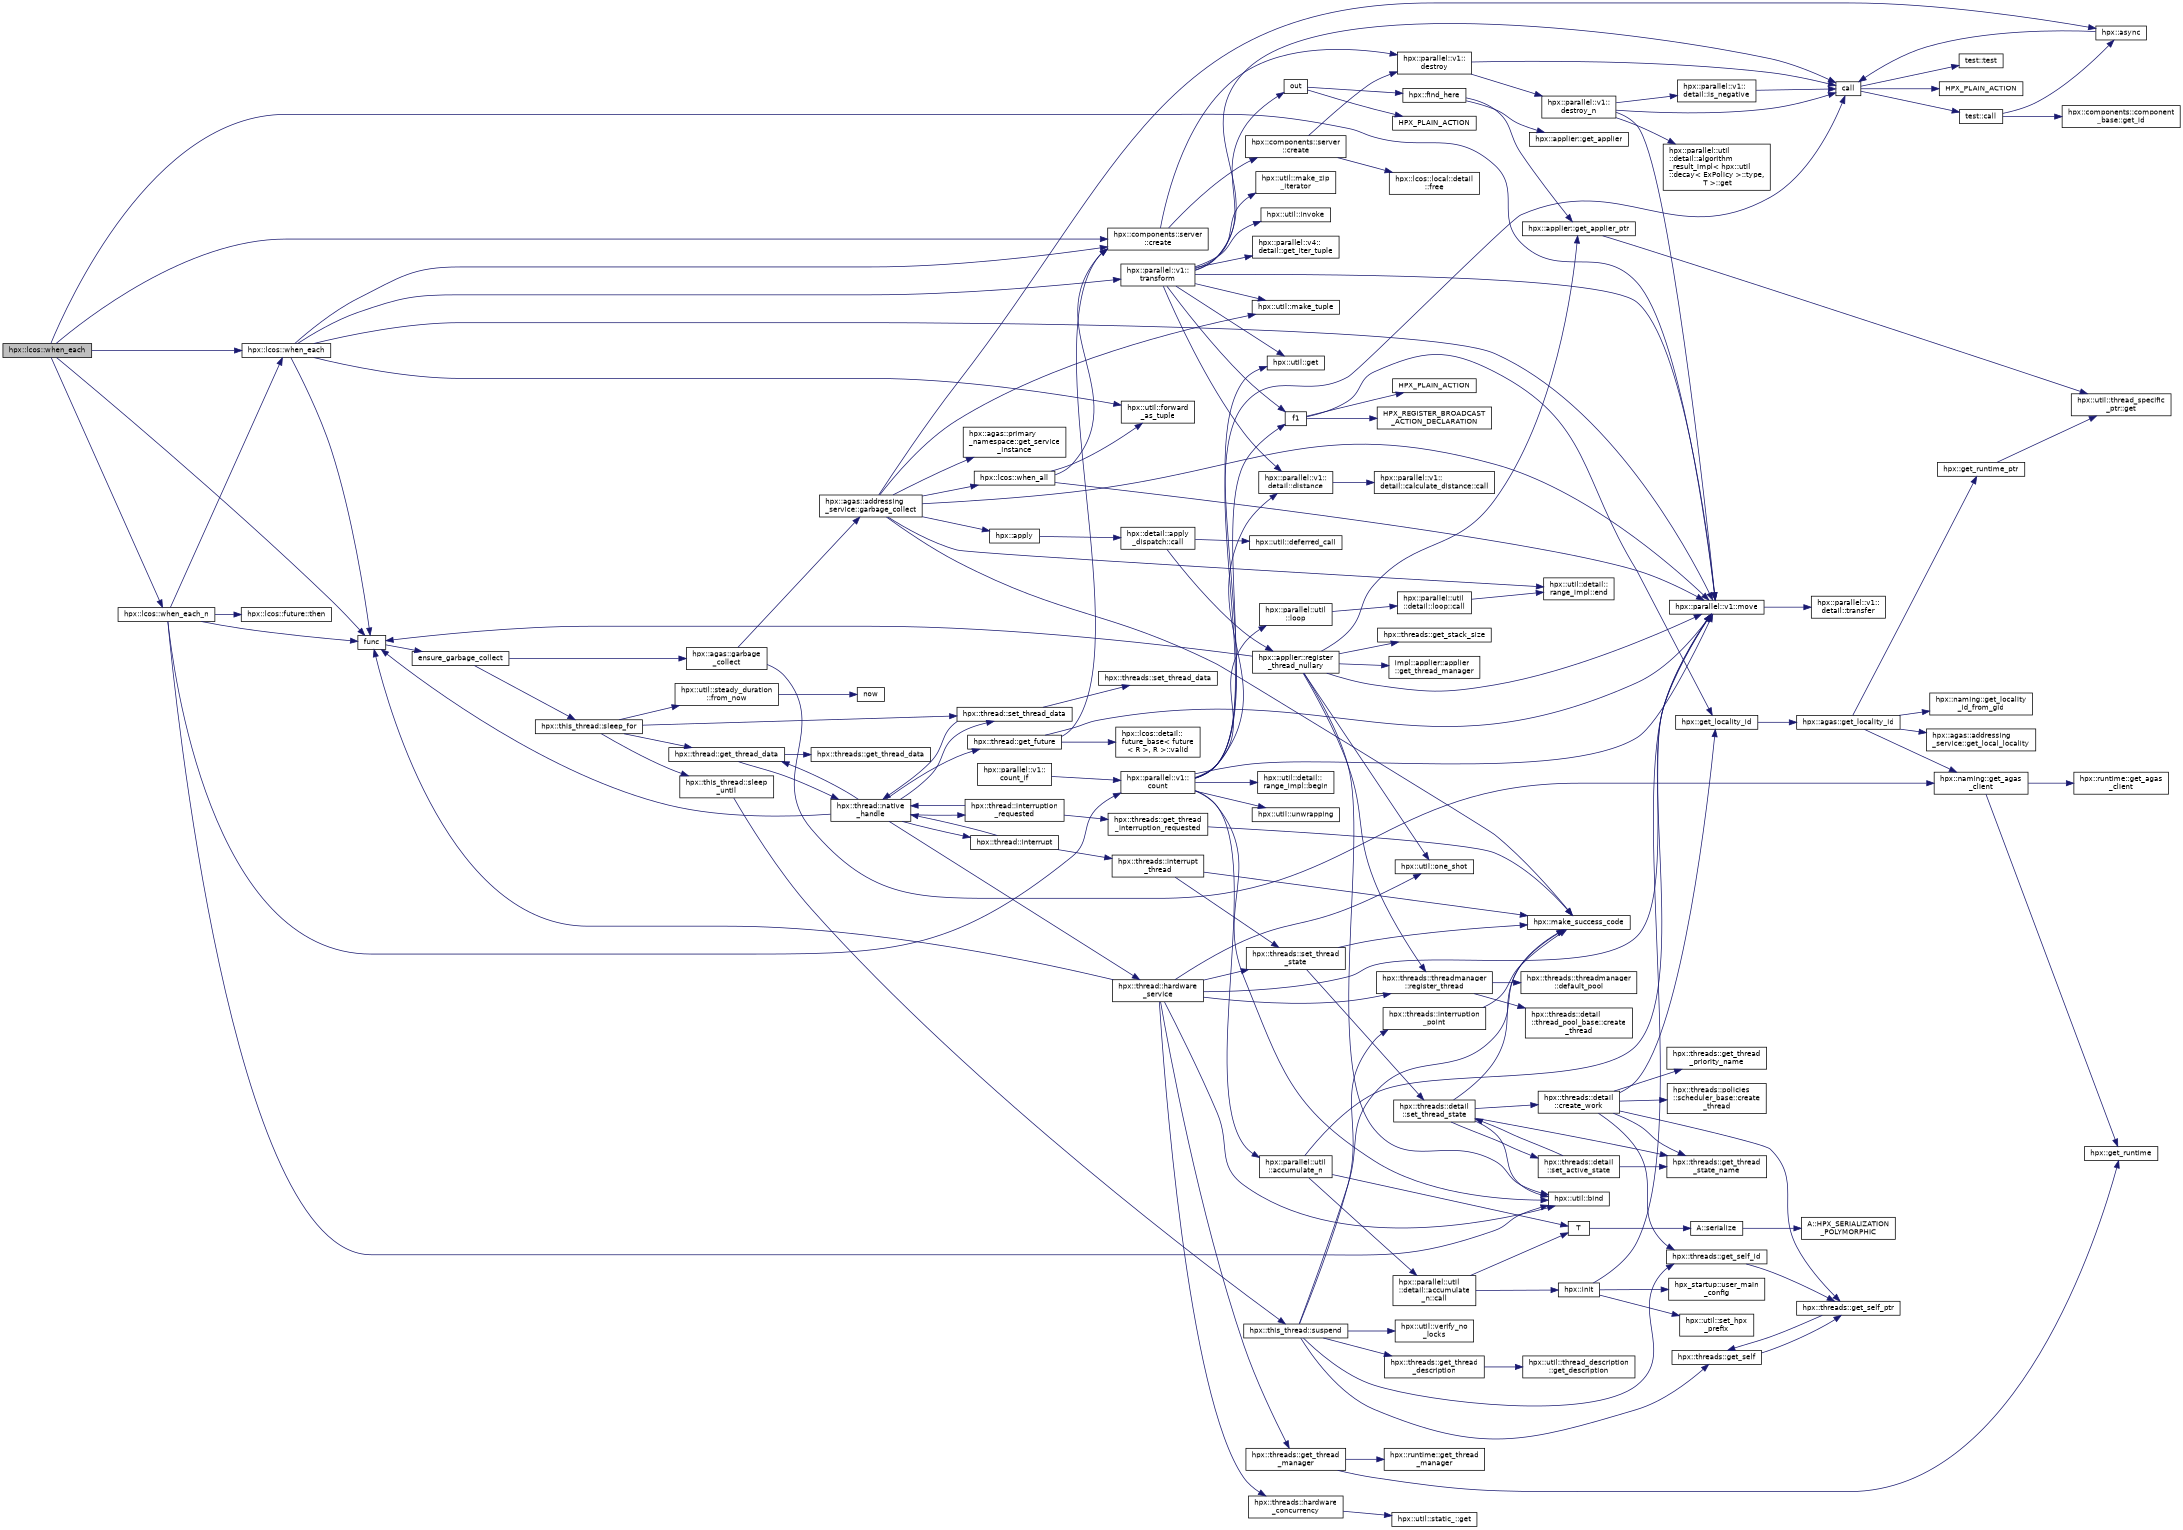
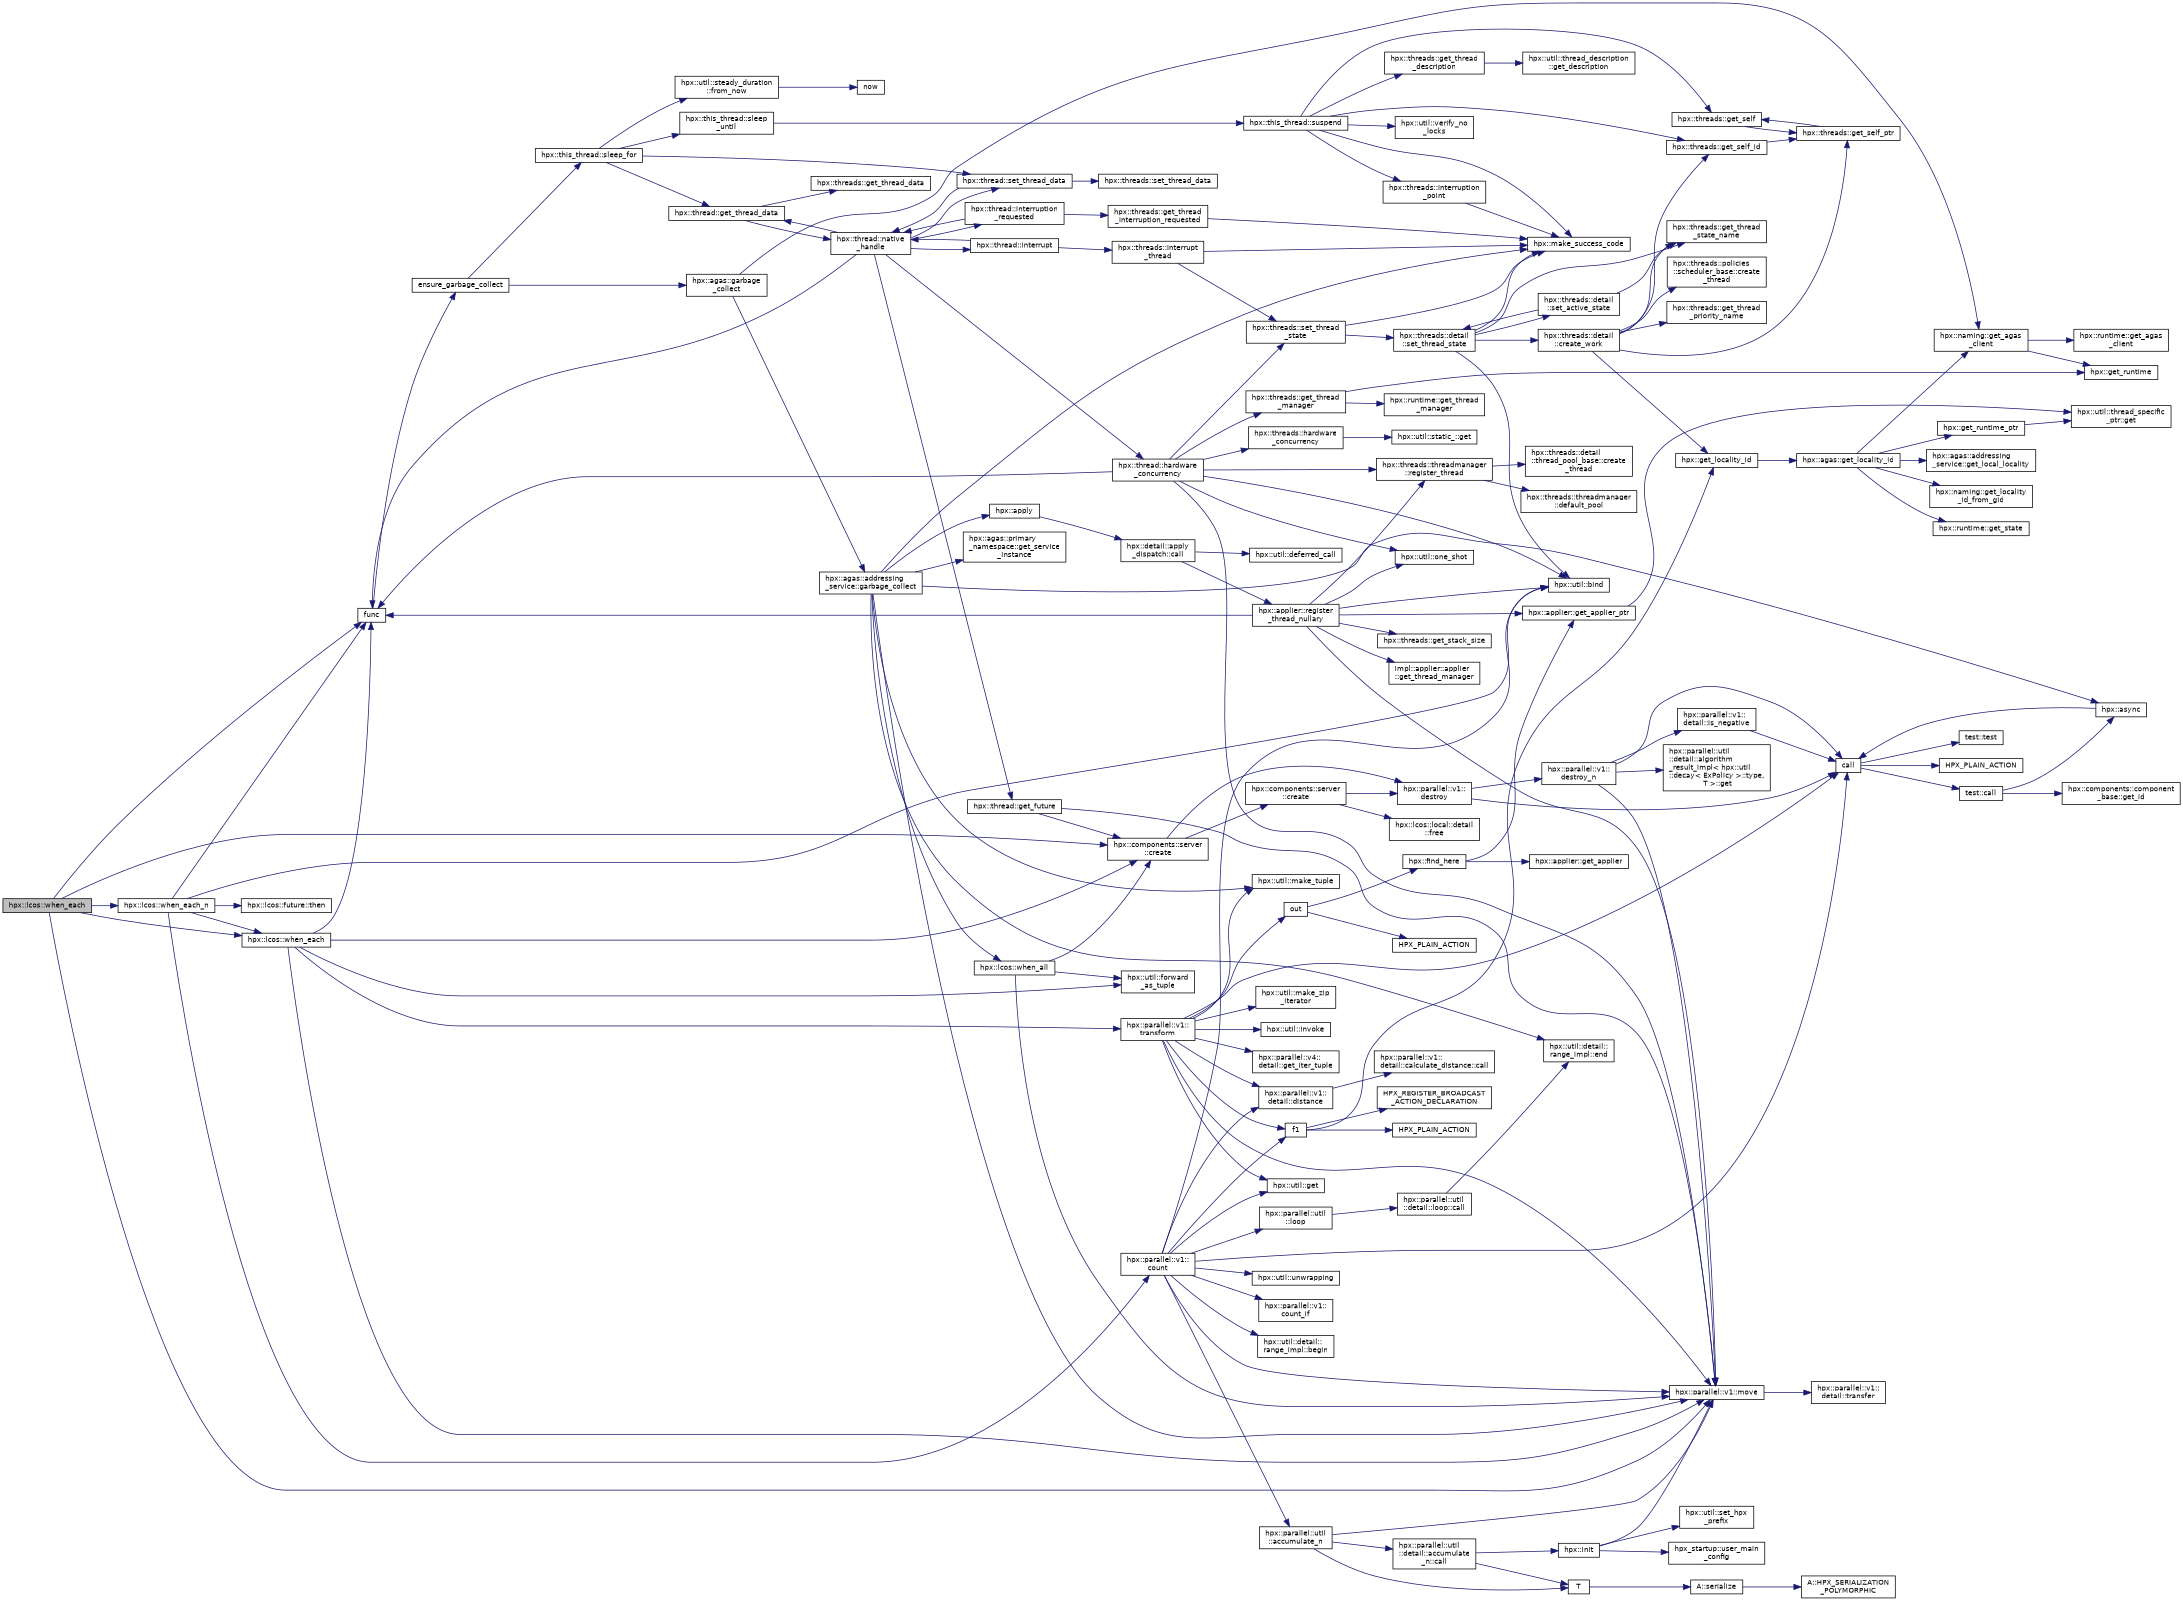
  digraph {
    rankdir=LR
    node [color=black fillcolor=white fontname=Helvetica fontsize=10 shape=record style=filled]
    edge [color=midnightblue fontname=Helvetica fontsize=10 labelfontname=Helvetica labelfontsize=10 style=solid]
    n1 [fillcolor=grey75 fontcolor=black height=0.2 label="hpx::lcos::when_each" width=0.4]
    n2 [height=0.2 label=func width=0.4]
    n3 [height=0.2 label="hpx::parallel::v1::move" width=0.4]
    n4 [height=0.2 label="hpx::components::server\l::create" width=0.4]
    n5 [height=0.2 label="hpx::lcos::when_each" width=0.4]
    n6 [height=0.2 label="hpx::lcos::when_each_n" width=0.4]
    n7 [height=0.2 label=ensure_garbage_collect width=0.4]
    n8 [height=0.2 label="hpx::parallel::v1::\ldetail::transfer" width=0.4]
    n9 [height=0.2 label="hpx::components::server\l::create" width=0.4]
    n10 [height=0.2 label="hpx::parallel::v1::\ldestroy" width=0.4]
    n11 [height=0.2 label="hpx::util::forward\l_as_tuple" width=0.4]
    n12 [height=0.2 label="hpx::parallel::v1::\ltransform" width=0.4]
    n13 [height=0.2 label="hpx::util::bind" width=0.4]
    n14 [height=0.2 label="hpx::parallel::v1::\lcount" width=0.4]
    n15 [height=0.2 label="hpx::lcos::future::then" width=0.4]
    n16 [height=0.2 label="hpx::this_thread::sleep_for" width=0.4]
    n17 [height=0.2 label="hpx::agas::garbage\l_collect" width=0.4]
    n18 [height=0.2 label="hpx::this_thread::sleep\l_until" width=0.4]
    n19 [height=0.2 label="hpx::util::steady_duration\l::from_now" width=0.4]
    n20 [height=0.2 label="hpx::thread::get_thread_data" width=0.4]
    n21 [height=0.2 label="hpx::thread::set_thread_data" width=0.4]
    n22 [height=0.2 label="hpx::naming::get_agas\l_client" width=0.4]
    n23 [height=0.2 label="hpx::agas::addressing\l_service::garbage_collect" width=0.4]
    n24 [height=0.2 label="hpx::this_thread::suspend" width=0.4]
    n25 [height=0.2 label=now width=0.4]
    n26 [height=0.2 label="hpx::threads::get_thread_data" width=0.4]
    n27 [height=0.2 label="hpx::thread::native\l_handle" width=0.4]
    n28 [height=0.2 label="hpx::threads::set_thread_data" width=0.4]
    n29 [height=0.2 label="hpx::threads::get_self" width=0.4]
    n30 [height=0.2 label="hpx::threads::get_self_id" width=0.4]
    n31 [height=0.2 label="hpx::threads::interruption\l_point" width=0.4]
    n32 [height=0.2 label="hpx::make_success_code" width=0.4]
    n33 [height=0.2 label="hpx::util::verify_no\l_locks" width=0.4]
    n34 [height=0.2 label="hpx::threads::get_thread\l_description" width=0.4]
    n35 [height=0.2 label="hpx::threads::get_self_ptr" width=0.4]
    n36 [height=0.2 label="hpx::util::thread_description\l::get_description" width=0.4]
-   n37 [height=0.2 label="hpx::thread::hardware\l_service" width=0.4]
+   n37 [height=0.2 label="hpx::thread::hardware\l_concurrency" width=0.4]
    n38 [height=0.2 label="hpx::thread::interrupt" width=0.4]
    n39 [height=0.2 label="hpx::thread::interruption\l_requested" width=0.4]
    n40 [height=0.2 label="hpx::thread::get_future" width=0.4]
    n41 [height=0.2 label="hpx::threads::hardware\l_concurrency" width=0.4]
    n42 [height=0.2 label="hpx::util::one_shot" width=0.4]
    n43 [height=0.2 label="hpx::threads::get_thread\l_manager" width=0.4]
    n44 [height=0.2 label="hpx::threads::threadmanager\l::register_thread" width=0.4]
    n45 [height=0.2 label="hpx::threads::set_thread\l_state" width=0.4]
    n46 [height=0.2 label="hpx::threads::interrupt\l_thread" width=0.4]
    n47 [height=0.2 label="hpx::threads::get_thread\l_interruption_requested" width=0.4]
-   n48 [height=0.2 label="hpx::lcos::detail::\lfuture_base\< future\l\< R \>, R \>::valid" width=0.4]
    n49 [height=0.2 label="hpx::util::static_::get" width=0.4]
    n50 [height=0.2 label="hpx::get_runtime" width=0.4]
    n51 [height=0.2 label="hpx::runtime::get_thread\l_manager" width=0.4]
    n52 [height=0.2 label="hpx::threads::threadmanager\l::default_pool" width=0.4]
    n53 [height=0.2 label="hpx::threads::detail\l::thread_pool_base::create\l_thread" width=0.4]
    n54 [height=0.2 label="hpx::threads::detail\l::set_thread_state" width=0.4]
    n55 [height=0.2 label="hpx::threads::get_thread\l_state_name" width=0.4]
    n56 [height=0.2 label="hpx::threads::detail\l::set_active_state" width=0.4]
    n57 [height=0.2 label="hpx::threads::detail\l::create_work" width=0.4]
    n58 [height=0.2 label="hpx::threads::get_thread\l_priority_name" width=0.4]
    n59 [height=0.2 label="hpx::get_locality_id" width=0.4]
    n60 [height=0.2 label="hpx::threads::policies\l::scheduler_base::create\l_thread" width=0.4]
    n61 [height=0.2 label="hpx::agas::get_locality_id" width=0.4]
    n62 [height=0.2 label="hpx::get_runtime_ptr" width=0.4]
+   n63 [height=0.2 label="hpx::runtime::get_state" width=0.4]
    n64 [height=0.2 label="hpx::agas::addressing\l_service::get_local_locality" width=0.4]
    n65 [height=0.2 label="hpx::naming::get_locality\l_id_from_gid" width=0.4]
    n66 [height=0.2 label="hpx::util::thread_specific\l_ptr::get" width=0.4]
    n67 [height=0.2 label="hpx::runtime::get_agas\l_client" width=0.4]
    n68 [height=0.2 label="hpx::lcos::local::detail\l::free" width=0.4]
    n69 [height=0.2 label=call width=0.4]
    n70 [height=0.2 label="hpx::parallel::v1::\ldestroy_n" width=0.4]
    n71 [height=0.2 label="test::test" width=0.4]
    n72 [height=0.2 label=HPX_PLAIN_ACTION width=0.4]
    n73 [height=0.2 label="test::call" width=0.4]
    n74 [height=0.2 label="hpx::parallel::v1::\ldetail::is_negative" width=0.4]
    n75 [height=0.2 label="hpx::parallel::util\l::detail::algorithm\l_result_impl\< hpx::util\l::decay\< ExPolicy \>::type,\l T \>::get" width=0.4]
    n76 [height=0.2 label="hpx::async" width=0.4]
    n77 [height=0.2 label="hpx::components::component\l_base::get_id" width=0.4]
    n78 [height=0.2 label="hpx::agas::primary\l_namespace::get_service\l_instance" width=0.4]
    n79 [height=0.2 label="hpx::util::make_tuple" width=0.4]
    n80 [height=0.2 label="hpx::util::detail::\lrange_impl::end" width=0.4]
    n81 [height=0.2 label="hpx::apply" width=0.4]
    n82 [height=0.2 label="hpx::lcos::when_all" width=0.4]
    n83 [height=0.2 label="hpx::detail::apply\l_dispatch::call" width=0.4]
    n84 [height=0.2 label="hpx::applier::register\l_thread_nullary" width=0.4]
    n85 [height=0.2 label="hpx::util::deferred_call" width=0.4]
    n86 [height=0.2 label="hpx::applier::get_applier_ptr" width=0.4]
    n87 [height=0.2 label="hpx::threads::get_stack_size" width=0.4]
    n88 [height=0.2 label="impl::applier::applier\l::get_thread_manager" width=0.4]
    n89 [height=0.2 label="hpx::util::invoke" width=0.4]
    n90 [height=0.2 label=f1 width=0.4]
    n91 [height=0.2 label="hpx::parallel::v4::\ldetail::get_iter_tuple" width=0.4]
    n92 [height=0.2 label="hpx::util::make_zip\l_iterator" width=0.4]
    n93 [height=0.2 label="hpx::parallel::v1::\ldetail::distance" width=0.4]
    n94 [height=0.2 label="hpx::util::get" width=0.4]
    n95 [height=0.2 label=out width=0.4]
    n96 [height=0.2 label=HPX_PLAIN_ACTION width=0.4]
    n97 [height=0.2 label="HPX_REGISTER_BROADCAST\l_ACTION_DECLARATION" width=0.4]
    n98 [height=0.2 label="hpx::parallel::v1::\ldetail::calculate_distance::call" width=0.4]
    n99 [height=0.2 label="hpx::find_here" width=0.4]
    n100 [height=0.2 label=HPX_PLAIN_ACTION width=0.4]
    n101 [height=0.2 label="hpx::applier::get_applier" width=0.4]
    n102 [height=0.2 label="hpx::parallel::v1::\lcount_if" width=0.4]
    n103 [height=0.2 label="hpx::parallel::util\l::loop" width=0.4]
    n104 [height=0.2 label="hpx::util::unwrapping" width=0.4]
    n105 [height=0.2 label="hpx::parallel::util\l::accumulate_n" width=0.4]
    n106 [height=0.2 label="hpx::util::detail::\lrange_impl::begin" width=0.4]
    n107 [height=0.2 label="hpx::parallel::util\l::detail::loop::call" width=0.4]
    n108 [height=0.2 label="hpx::parallel::util\l::detail::accumulate\l_n::call" width=0.4]
    n109 [height=0.2 label=T width=0.4]
    n110 [height=0.2 label="hpx::init" width=0.4]
    n111 [height=0.2 label="A::serialize" width=0.4]
    n112 [height=0.2 label="hpx::util::set_hpx\l_prefix" width=0.4]
    n113 [height=0.2 label="hpx_startup::user_main\l_config" width=0.4]
    n114 [height=0.2 label="A::HPX_SERIALIZATION\l_POLYMORPHIC" width=0.4]
    n1 -> n2
    n1 -> n3
    n1 -> n4
    n1 -> n5
    n1 -> n6
    n2 -> n7
    n3 -> n8
    n4 -> n9
    n4 -> n10
    n5 -> n2
    n5 -> n3
    n5 -> n4
    n5 -> n11
    n5 -> n12
    n6 -> n2
    n6 -> n5
    n6 -> n13
    n6 -> n14
    n6 -> n15
    n7 -> n16
    n7 -> n17
    n9 -> n10
    n9 -> n68
    n10 -> n69
    n10 -> n70
    n12 -> n3
    n12 -> n69
    n12 -> n79
    n12 -> n89
    n12 -> n90
    n12 -> n91
    n12 -> n92
    n12 -> n93
    n12 -> n94
    n12 -> n95
    n14 -> n3
    n14 -> n13
    n14 -> n69
    n14 -> n90
    n14 -> n93
    n14 -> n94
-   n102 -> n14
+   n14 -> n102
    n14 -> n103
    n14 -> n104
    n14 -> n105
    n14 -> n106
    n16 -> n18
    n16 -> n19
    n16 -> n20
    n16 -> n21
    n17 -> n22
    n17 -> n23
    n18 -> n24
    n19 -> n25
    n20 -> n26
    n20 -> n27
    n21 -> n27
    n21 -> n28
    n22 -> n50
    n22 -> n67
    n23 -> n3
    n23 -> n32
    n23 -> n76
    n23 -> n78
    n23 -> n79
    n23 -> n80
    n23 -> n81
    n23 -> n82
    n24 -> n29
    n24 -> n30
    n24 -> n31
    n24 -> n32
    n24 -> n33
    n24 -> n34
    n27 -> n2
    n27 -> n20
    n27 -> n21
    n27 -> n37
    n27 -> n38
    n27 -> n39
    n27 -> n40
    n29 -> n35
    n30 -> n35
    n31 -> n32
    n34 -> n36
    n35 -> n29
    n37 -> n2
    n37 -> n3
    n37 -> n13
    n37 -> n41
    n37 -> n42
    n37 -> n43
    n37 -> n44
    n37 -> n45
    n38 -> n27
    n38 -> n46
    n39 -> n27
    n39 -> n47
    n40 -> n3
    n40 -> n4
-   n40 -> n48
    n41 -> n49
    n43 -> n50
    n43 -> n51
    n44 -> n52
    n44 -> n53
    n45 -> n32
    n45 -> n54
    n46 -> n32
    n46 -> n45
    n47 -> n32
    n54 -> n13
    n54 -> n32
    n54 -> n55
    n54 -> n56
    n54 -> n57
    n56 -> n54
    n56 -> n55
    n57 -> n30
    n57 -> n35
    n57 -> n55
    n57 -> n58
    n57 -> n59
    n57 -> n60
    n59 -> n61
    n61 -> n22
    n61 -> n62
+   n61 -> n63
    n61 -> n64
    n61 -> n65
    n62 -> n66
    n69 -> n71
    n69 -> n72
    n69 -> n73
    n70 -> n3
    n70 -> n69
    n70 -> n74
    n70 -> n75
    n73 -> n76
    n73 -> n77
    n74 -> n69
    n76 -> n69
    n81 -> n83
    n82 -> n3
    n82 -> n4
    n82 -> n11
    n83 -> n84
    n83 -> n85
    n84 -> n2
    n84 -> n3
    n84 -> n13
    n84 -> n42
    n84 -> n44
    n84 -> n86
    n84 -> n87
    n84 -> n88
    n86 -> n66
    n90 -> n59
    n90 -> n96
    n90 -> n97
    n93 -> n98
    n95 -> n99
    n95 -> n100
    n99 -> n86
    n99 -> n101
    n103 -> n107
    n105 -> n3
    n105 -> n108
    n105 -> n109
    n107 -> n80
    n108 -> n109
    n108 -> n110
    n109 -> n111
    n110 -> n3
    n110 -> n112
    n110 -> n113
    n111 -> n114
  }
